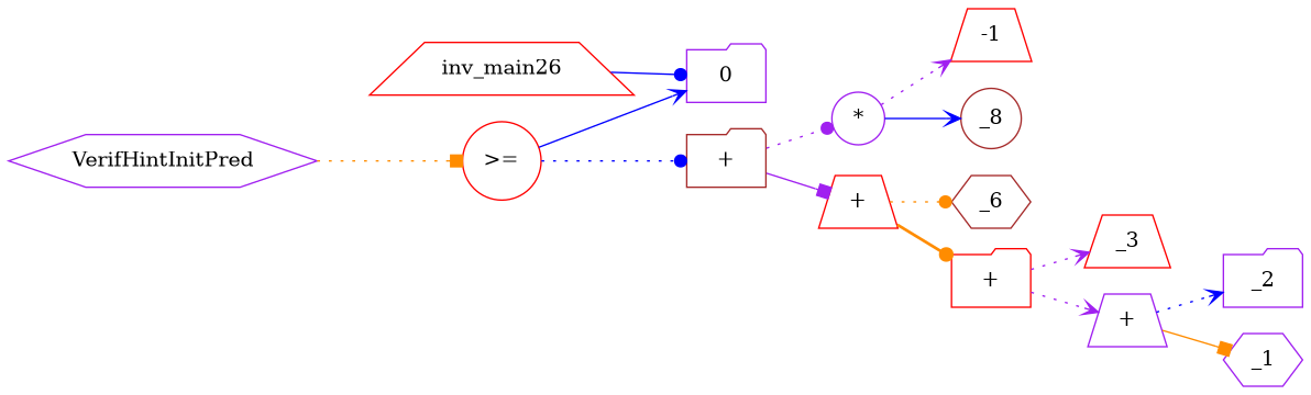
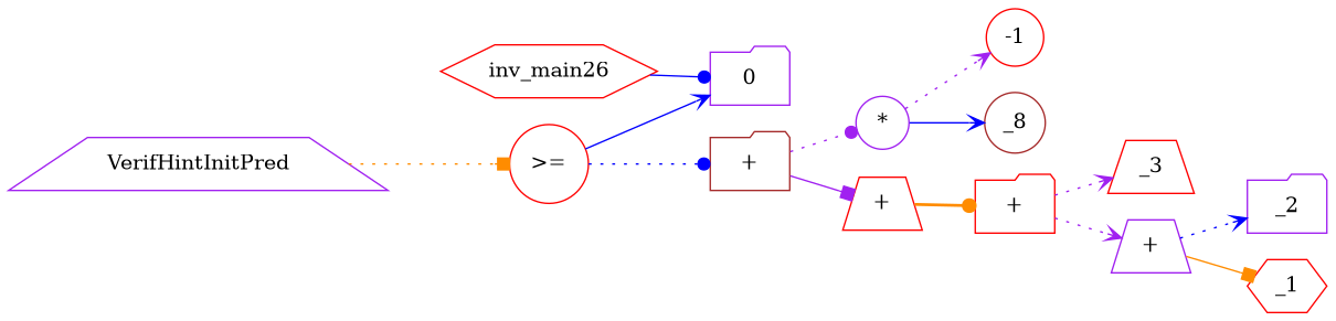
  digraph {
    rankdir=LR
    node [color=red shape=folder]
    edge [arrowhead=vee color=blue style=dotted]
-   n1 [label=inv_main26 shape=trapezium]
+   n1 [label=inv_main26 shape=hexagon]
    n2 [color=purple label=0]
-   n3 [color=purple label=VerifHintInitPred shape=hexagon]
+   n3 [color=purple label=VerifHintInitPred shape=trapezium]
    n4 [label=">=" shape=circle]
    n5 [color=brown label="+"]
    n6 [color=purple label="*" shape=circle]
    n7 [label="+" shape=trapezium]
-   n8 [label=-1 shape=trapezium]
+   n8 [label=-1 shape=circle]
    n9 [color=brown label=_8 shape=circle]
-   n10 [color=brown label=_6 shape=hexagon]
    n11 [label="+"]
    n12 [label=_3 shape=trapezium]
    n13 [color=purple label="+" shape=trapezium]
    n14 [color=purple label=_2]
-   n15 [color=purple label=_1 shape=hexagon]
+   n15 [label=_1 shape=hexagon]
    n1 -> n2 [arrowhead=dot style=solid]
    n3 -> n4 [arrowhead=box color=darkorange]
    n4 -> n2 [style=solid]
    n4 -> n5 [arrowhead=dot]
    n5 -> n6 [arrowhead=dot color=purple]
    n5 -> n7 [arrowhead=box color=purple style=solid]
    n6 -> n8 [color=purple]
    n6 -> n9 [style=solid]
-   n7 -> n10 [arrowhead=dot color=darkorange]
    n7 -> n11 [arrowhead=dot color=darkorange style=bold]
    n11 -> n12 [color=purple]
    n11 -> n13 [color=purple]
    n13 -> n14
    n13 -> n15 [arrowhead=box color=darkorange style=solid]
  }
